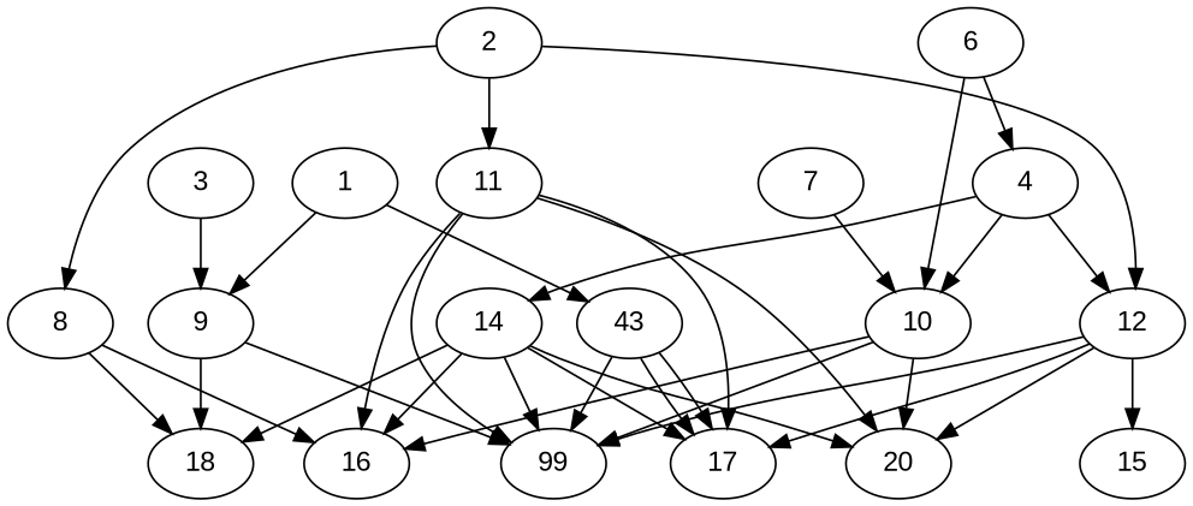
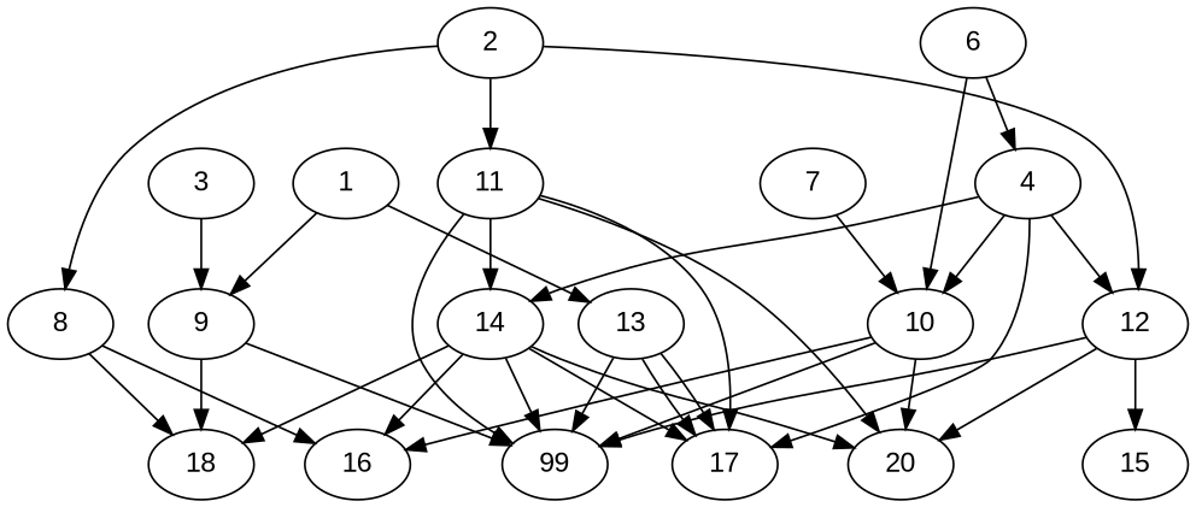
  digraph {
    fontname="Liberation Sans"
    node [alpha=0.02 fontname="Liberation Sans"]
    edge [fontname="Liberation Sans"]
    1 [alpha=0.19 expect_size=20513792]
    9 [expect_size=50488320]
-   13 [alpha=0.00 expect_size=35169280 label=43]
+   13 [alpha=0.00 expect_size=35169280]
    18 [alpha=0.03 expect_size=27660288]
    n5 [alpha=0.18 expect_size=9529344 label=99]
    17 [alpha=0.15 expect_size=22568960]
    2 [alpha=0.07 expect_size=7291904]
    8 [alpha=0.12 expect_size=7438336]
    11 [alpha=0.01 expect_size=21262336]
    12 [alpha=0.03 expect_size=19780608]
    16 [alpha=0.09 expect_size=17134592]
    20 [alpha=0.09 expect_size=14183424]
    15 [alpha=0.06 expect_size=6447104]
    3 [alpha=0.16 expect_size=28558336]
    4 [alpha=0.12 expect_size=19217408]
    10 [alpha=0.19 expect_size=27389952]
    14 [alpha=0.07 expect_size=26236928]
    6 [expect_size=32128000]
    7 [expect_size=23964672]
    1 -> 9
    1 -> 13
    9 -> 18
    9 -> n5
    13 -> n5
    13 -> 17
    13 -> 17
    2 -> 8
    2 -> 11
    2 -> 12
    8 -> 18
    8 -> 16
    11 -> n5
    11 -> 17
-   11 -> 16
+   11 -> 14
    11 -> 20
    12 -> n5
-   12 -> 17
+   4 -> 17
    12 -> 20
    12 -> 15
    3 -> 9
    4 -> 12
    4 -> 10
    4 -> 14
    10 -> n5
    10 -> 16
    10 -> 20
    14 -> 18
    14 -> n5
    14 -> 17
    14 -> 16
    14 -> 20
    6 -> 4
    6 -> 10
    7 -> 10
  }
